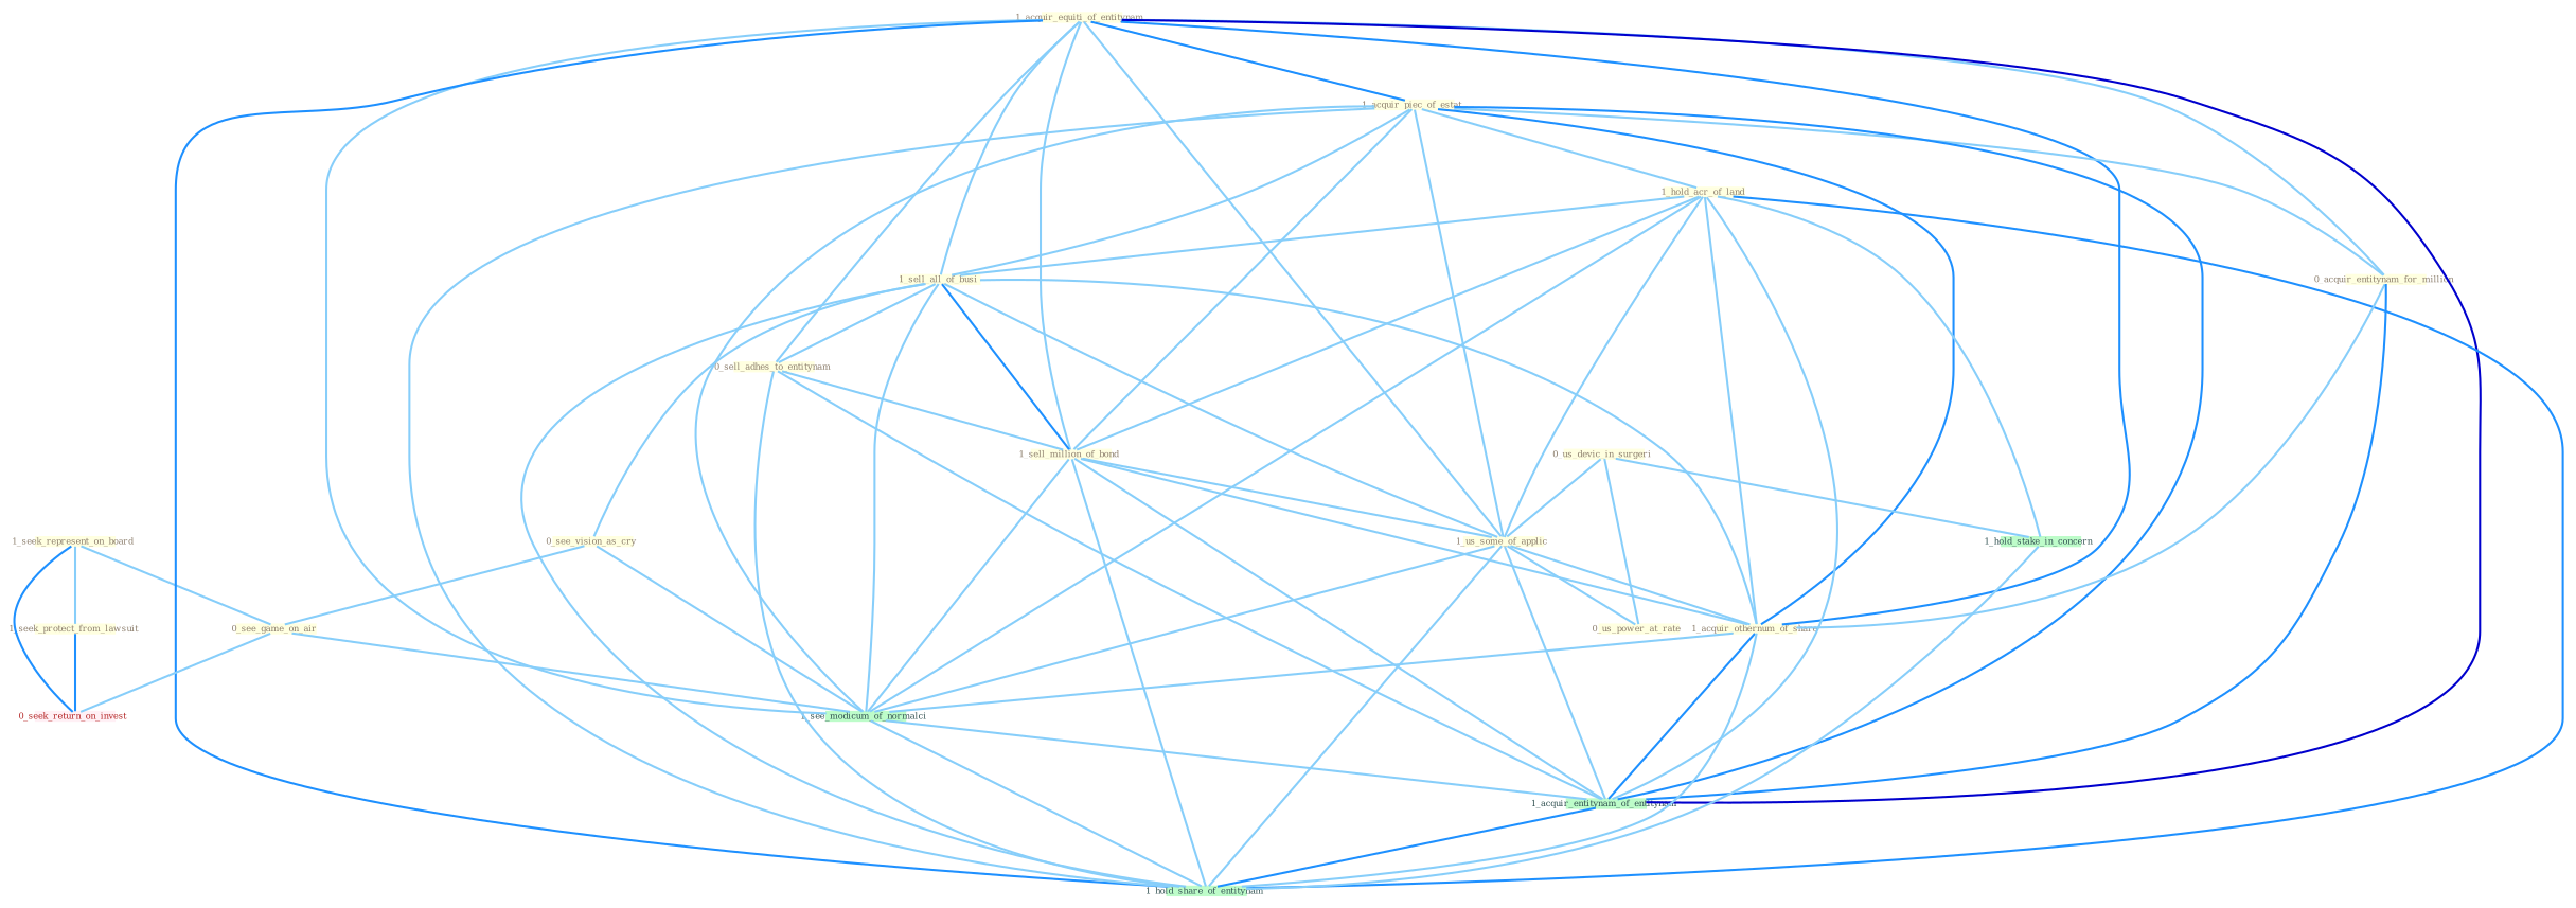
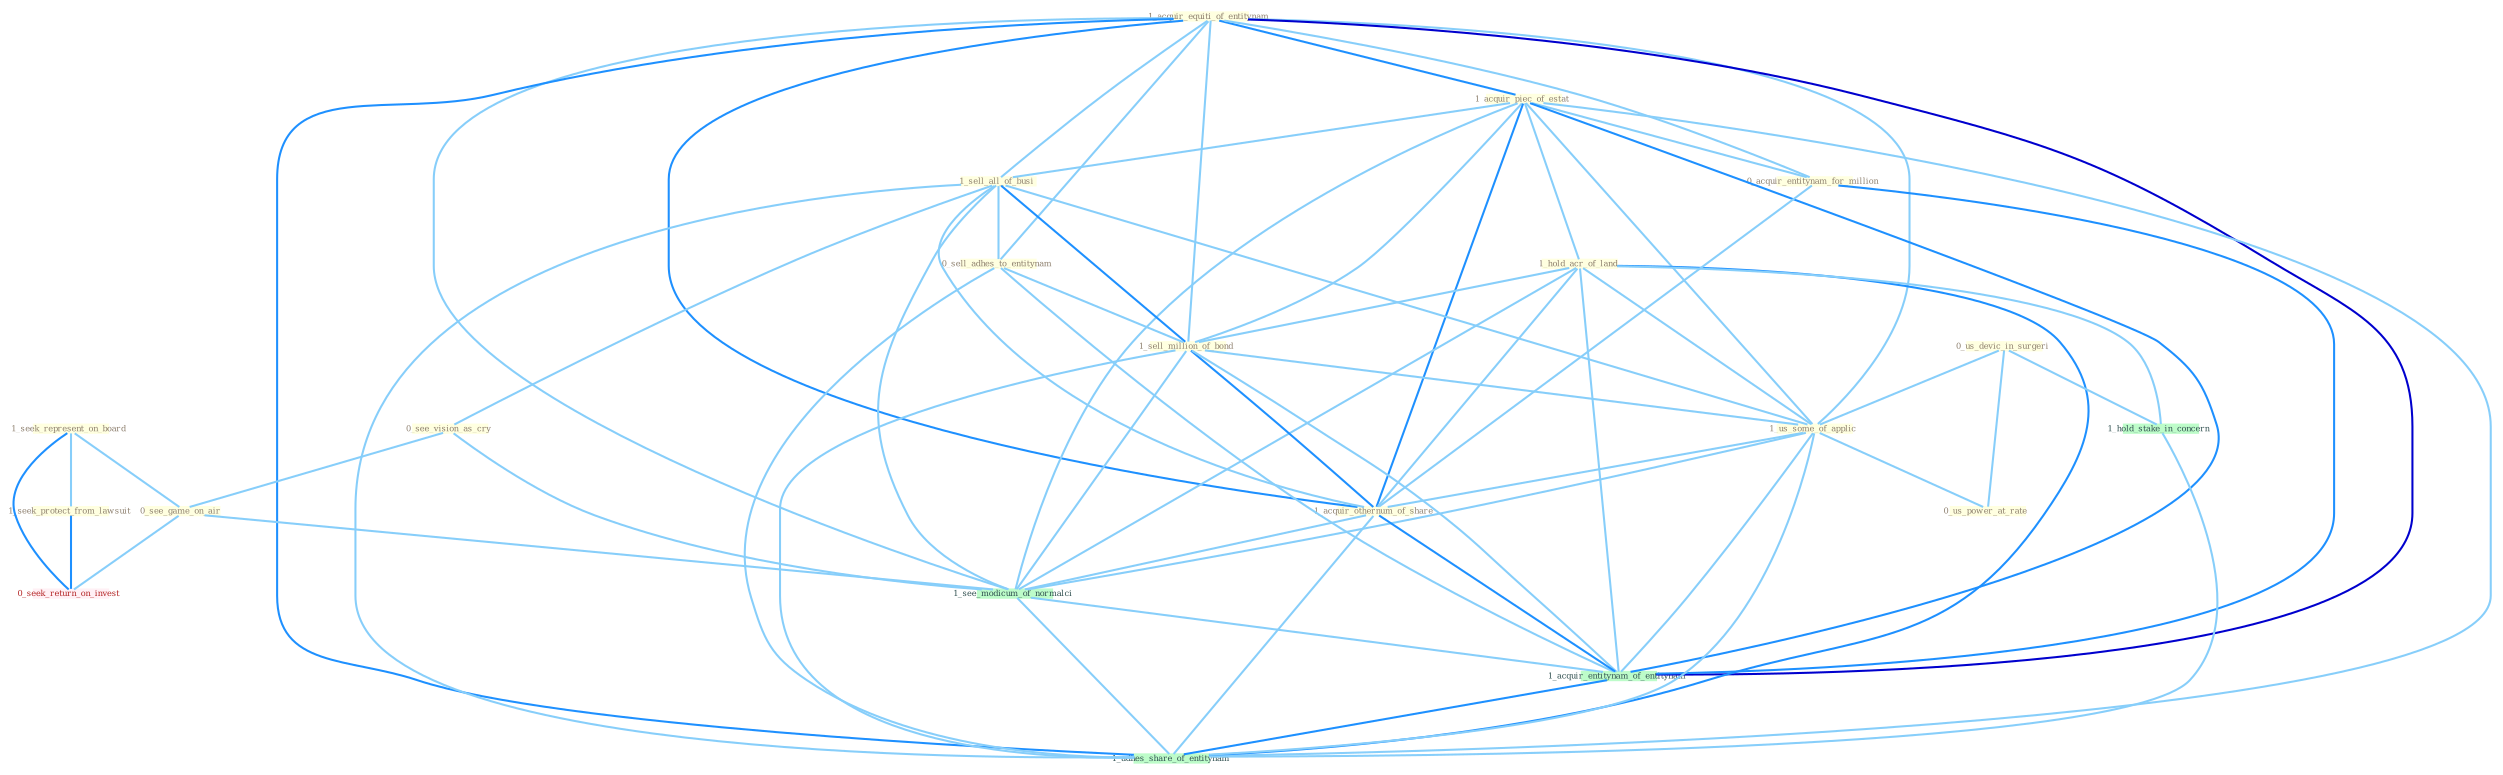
  graph {
    node [color="#ffffe0" fixedsize=true fontcolor="#8b7d6b" fontsize=4 shape=polygon style=filled]
    edge [color="#87cefa" w=1]
    "1_seek_represent_on_board " [height=.06 width=.5]
    "1_acquir_equiti_of_entitynam " [height=.06 width=.5]
    "1_acquir_piec_of_estat " [height=.06 width=.5]
    "0_see_vision_as_cry " [height=.06 width=.5]
    "1_hold_acr_of_land " [height=.06 width=.5]
    "0_see_game_on_air " [height=.06 width=.5]
    "0_us_devic_in_surgeri " [height=.06 width=.5]
    "1_sell_all_of_busi " [height=.06 width=.5]
    "0_sell_adhes_to_entitynam " [height=.06 width=.5]
    "1_sell_million_of_bond " [height=.06 width=.5]
    "0_acquir_entitynam_for_million " [height=.06 width=.5]
    "1_seek_protect_from_lawsuit " [height=.06 width=.5]
    "1_us_some_of_applic " [height=.06 width=.5]
    "0_us_power_at_rate " [height=.06 width=.5]
    "1_acquir_othernum_of_share " [height=.06 width=.5]
    "0_seek_return_on_invest " [color="#fff0f5" fontcolor="#b22222" height=.06 width=.5]
    "1_see_modicum_of_normalci " [color="#BDFCC9" fontcolor="#2f4f4f" height=.06 width=.5]
    "1_acquir_entitynam_of_entitynam " [color="#BDFCC9" fontcolor="#2f4f4f" height=.06 width=.5]
-   "1_hold_share_of_entitynam " [color="#BDFCC9" fontcolor="#2f4f4f" height=.06 width=.5]
+   "1_hold_share_of_entitynam " [color="#BDFCC9" fontcolor="#2f4f4f" height=.06 width=.5 label="1_adhes_share_of_entitynam"]
    "1_hold_stake_in_concern " [color="#BDFCC9" fontcolor="#2f4f4f" height=.06 width=.5]
    subgraph sub_1 {
      "1_seek_represent_on_board "
      "1_acquir_equiti_of_entitynam "
      "1_acquir_piec_of_estat "
      "0_see_vision_as_cry "
      "1_hold_acr_of_land "
      "0_see_game_on_air "
      "0_us_devic_in_surgeri "
      "1_sell_all_of_busi "
      "0_sell_adhes_to_entitynam "
      "1_sell_million_of_bond "
      "0_acquir_entitynam_for_million "
      "1_seek_protect_from_lawsuit "
      "1_us_some_of_applic "
      "0_us_power_at_rate "
      "1_acquir_othernum_of_share "
    }
    subgraph sub_2 {
      "0_seek_return_on_invest "
    }
    "1_seek_represent_on_board " -- "0_see_game_on_air "
    "1_seek_represent_on_board " -- "1_seek_protect_from_lawsuit "
    "1_seek_represent_on_board " -- "0_seek_return_on_invest " [color="#1e90ff" w=2]
    "1_acquir_equiti_of_entitynam " -- "1_acquir_piec_of_estat " [color="#1e90ff" w=2]
    "1_acquir_equiti_of_entitynam " -- "1_sell_all_of_busi "
    "1_acquir_equiti_of_entitynam " -- "0_sell_adhes_to_entitynam "
    "1_acquir_equiti_of_entitynam " -- "1_sell_million_of_bond "
    "1_acquir_equiti_of_entitynam " -- "0_acquir_entitynam_for_million "
    "1_acquir_equiti_of_entitynam " -- "1_us_some_of_applic "
    "1_acquir_equiti_of_entitynam " -- "1_acquir_othernum_of_share " [color="#1e90ff" w=2]
    "1_acquir_equiti_of_entitynam " -- "1_see_modicum_of_normalci "
    "1_acquir_equiti_of_entitynam " -- "1_acquir_entitynam_of_entitynam " [color="#0000cd" w=3]
    "1_acquir_equiti_of_entitynam " -- "1_hold_share_of_entitynam " [color="#1e90ff" w=2]
    "1_acquir_piec_of_estat " -- "1_hold_acr_of_land "
    "1_acquir_piec_of_estat " -- "1_sell_all_of_busi "
    "1_acquir_piec_of_estat " -- "1_sell_million_of_bond "
    "1_acquir_piec_of_estat " -- "0_acquir_entitynam_for_million "
    "1_acquir_piec_of_estat " -- "1_us_some_of_applic "
    "1_acquir_piec_of_estat " -- "1_acquir_othernum_of_share " [color="#1e90ff" w=2]
    "1_acquir_piec_of_estat " -- "1_see_modicum_of_normalci "
    "1_acquir_piec_of_estat " -- "1_acquir_entitynam_of_entitynam " [color="#1e90ff" w=2]
    "1_acquir_piec_of_estat " -- "1_hold_share_of_entitynam "
    "0_see_vision_as_cry " -- "0_see_game_on_air "
    "0_see_vision_as_cry " -- "1_see_modicum_of_normalci "
-   "1_hold_acr_of_land " -- "1_sell_all_of_busi "
    "1_hold_acr_of_land " -- "1_sell_million_of_bond "
    "1_hold_acr_of_land " -- "1_us_some_of_applic "
    "1_hold_acr_of_land " -- "1_acquir_othernum_of_share "
    "1_hold_acr_of_land " -- "1_see_modicum_of_normalci "
    "1_hold_acr_of_land " -- "1_acquir_entitynam_of_entitynam "
    "1_hold_acr_of_land " -- "1_hold_share_of_entitynam " [color="#1e90ff" w=2]
    "1_hold_acr_of_land " -- "1_hold_stake_in_concern "
    "0_see_game_on_air " -- "0_seek_return_on_invest "
    "0_see_game_on_air " -- "1_see_modicum_of_normalci "
    "0_us_devic_in_surgeri " -- "1_us_some_of_applic "
    "0_us_devic_in_surgeri " -- "0_us_power_at_rate "
    "0_us_devic_in_surgeri " -- "1_hold_stake_in_concern "
    "1_sell_all_of_busi " -- "0_see_vision_as_cry "
    "1_sell_all_of_busi " -- "0_sell_adhes_to_entitynam "
    "1_sell_all_of_busi " -- "1_sell_million_of_bond " [color="#1e90ff" w=2]
    "1_sell_all_of_busi " -- "1_us_some_of_applic "
    "1_sell_all_of_busi " -- "1_acquir_othernum_of_share "
    "1_sell_all_of_busi " -- "1_see_modicum_of_normalci "
    "1_sell_all_of_busi " -- "1_hold_share_of_entitynam "
    "0_sell_adhes_to_entitynam " -- "1_sell_million_of_bond "
    "0_sell_adhes_to_entitynam " -- "1_acquir_entitynam_of_entitynam "
    "0_sell_adhes_to_entitynam " -- "1_hold_share_of_entitynam "
    "1_sell_million_of_bond " -- "1_us_some_of_applic "
-   "1_sell_million_of_bond " -- "1_acquir_othernum_of_share "
+   "1_sell_million_of_bond " -- "1_acquir_othernum_of_share " [color="#1e90ff"]
    "1_sell_million_of_bond " -- "1_see_modicum_of_normalci "
    "1_sell_million_of_bond " -- "1_acquir_entitynam_of_entitynam "
    "1_sell_million_of_bond " -- "1_hold_share_of_entitynam "
    "0_acquir_entitynam_for_million " -- "1_acquir_othernum_of_share "
    "0_acquir_entitynam_for_million " -- "1_acquir_entitynam_of_entitynam " [color="#1e90ff" w=2]
    "1_seek_protect_from_lawsuit " -- "0_seek_return_on_invest " [color="#1e90ff"]
    "1_us_some_of_applic " -- "0_us_power_at_rate "
    "1_us_some_of_applic " -- "1_acquir_othernum_of_share "
    "1_us_some_of_applic " -- "1_see_modicum_of_normalci "
    "1_us_some_of_applic " -- "1_acquir_entitynam_of_entitynam "
    "1_us_some_of_applic " -- "1_hold_share_of_entitynam "
    "1_acquir_othernum_of_share " -- "1_see_modicum_of_normalci "
    "1_acquir_othernum_of_share " -- "1_acquir_entitynam_of_entitynam " [color="#1e90ff" w=2]
    "1_acquir_othernum_of_share " -- "1_hold_share_of_entitynam "
    "1_see_modicum_of_normalci " -- "1_acquir_entitynam_of_entitynam "
    "1_see_modicum_of_normalci " -- "1_hold_share_of_entitynam "
    "1_acquir_entitynam_of_entitynam " -- "1_hold_share_of_entitynam " [color="#1e90ff" w=2]
    "1_hold_stake_in_concern " -- "1_hold_share_of_entitynam "
  }
